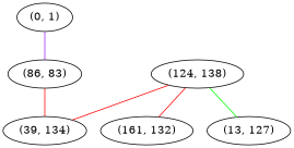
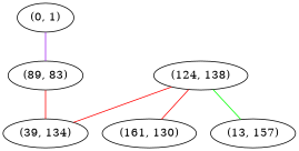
  graph {
    edge [color=red weight=1]
    n1 [label="(0, 1)"]
-   "(86, 83)"
+   "(86, 83)" [label="(89, 83)"]
    n3 [label="(39, 134)"]
    "(124, 138)"
-   "(161, 132)"
-   "(13, 127)"
+   "(161, 132)" [label="(161, 130)"]
+   "(13, 127)" [label="(13, 157)"]
    n1 -- "(86, 83)" [color=purple weight=4]
    "(86, 83)" -- n3
    "(124, 138)" -- n3
    "(124, 138)" -- "(161, 132)"
    "(124, 138)" -- "(13, 127)" [color=green weight=2]
  }
